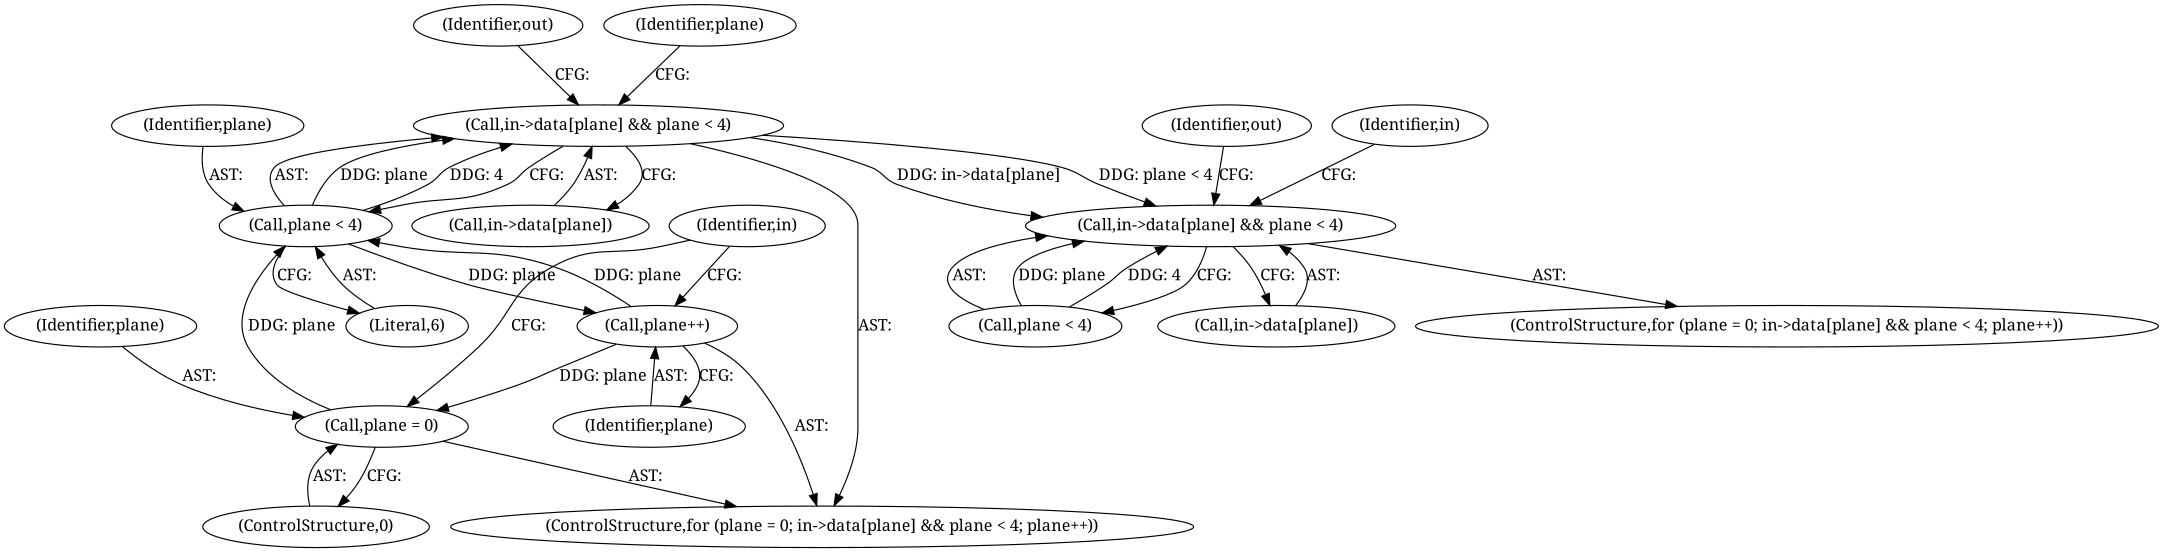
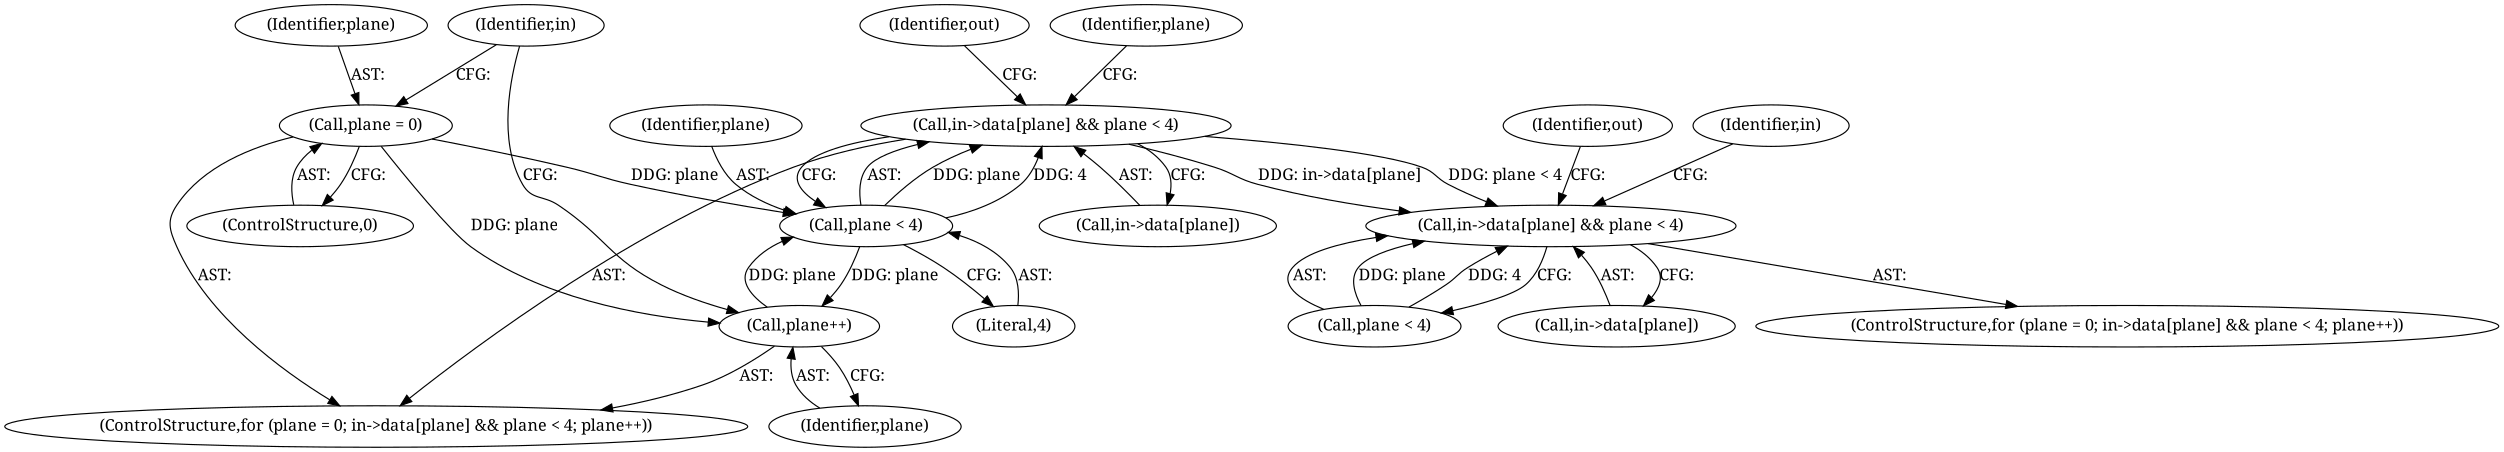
  digraph {
    fontname="Noto Serif"
    node [fontname="Noto Serif"]
    edge [fontname="Noto Serif"]
    n1 [label="(Call,in->data[plane] && plane < 4)"]
    n2 [label="(Call,plane < 4)"]
    n3 [label="(Call,in->data[plane] && plane < 4)"]
    n4 [label="(Call,in->data[plane])"]
    n5 [label="(ControlStructure,for (plane = 0; in->data[plane] && plane < 4; plane++))"]
    n6 [label="(Call,plane++)"]
-   n7 [label="(Literal,6)"]
+   n7 [label="(Literal,4)"]
    n8 [label="(Call,in->data[plane])"]
    n9 [label="(ControlStructure,for (plane = 0; in->data[plane] && plane < 4; plane++))"]
    n10 [label="(Call,plane < 4)"]
    n11 [label="(Identifier,plane)"]
    n12 [label="(Call,plane = 0)"]
    n13 [label="(ControlStructure,0)"]
    n14 [label="(Identifier,out)"]
    n15 [label="(Identifier,out)"]
    n16 [label="(Identifier,plane)"]
    n17 [label="(Identifier,in)"]
    n18 [label="(Identifier,in)"]
    n19 [label="(Identifier,plane)"]
    n20 [label="(Identifier,plane)"]
    n1 -> n2 [label="CFG: "]
    n1 -> n3 [label="DDG: in->data[plane]"]
    n1 -> n3 [label="DDG: plane < 4"]
    n1 -> n4 [label="CFG: "]
    n1 -> n5 [label="AST: "]
    n2 -> n1 [label="AST: "]
    n2 -> n1 [label="DDG: plane"]
    n2 -> n1 [label="DDG: 4"]
    n2 -> n6 [label="DDG: plane"]
    n2 -> n7 [label="CFG: "]
    n3 -> n8 [label="CFG: "]
    n3 -> n9 [label="AST: "]
    n3 -> n10 [label="CFG: "]
    n4 -> n1 [label="AST: "]
    n6 -> n2 [label="DDG: plane"]
    n6 -> n5 [label="AST: "]
    n6 -> n11 [label="CFG: "]
    n7 -> n2 [label="AST: "]
    n8 -> n3 [label="AST: "]
    n10 -> n3 [label="AST: "]
    n10 -> n3 [label="DDG: plane"]
    n10 -> n3 [label="DDG: 4"]
    n11 -> n6 [label="AST: "]
    n12 -> n2 [label="DDG: plane"]
    n12 -> n5 [label="AST: "]
-   n6 -> n12 [label="DDG: plane"]
+   n12 -> n6 [label="DDG: plane"]
    n12 -> n13 [label="CFG: "]
    n13 -> n12 [label="AST: "]
    n14 -> n1 [label="CFG: "]
    n15 -> n3 [label="CFG: "]
    n16 -> n2 [label="AST: "]
    n17 -> n6 [label="CFG: "]
    n17 -> n12 [label="CFG: "]
    n18 -> n3 [label="CFG: "]
    n19 -> n1 [label="CFG: "]
    n20 -> n12 [label="AST: "]
  }
